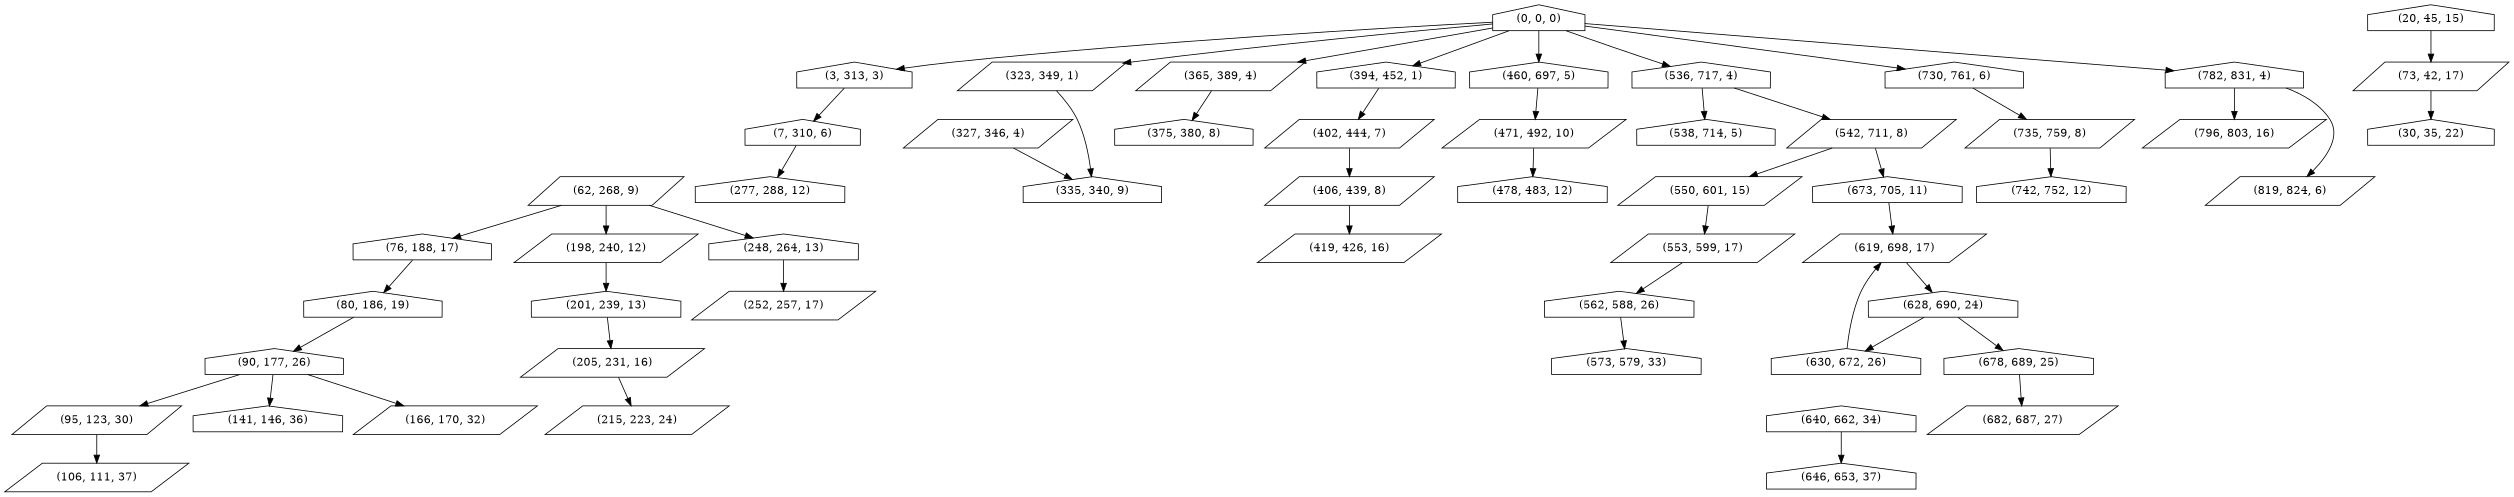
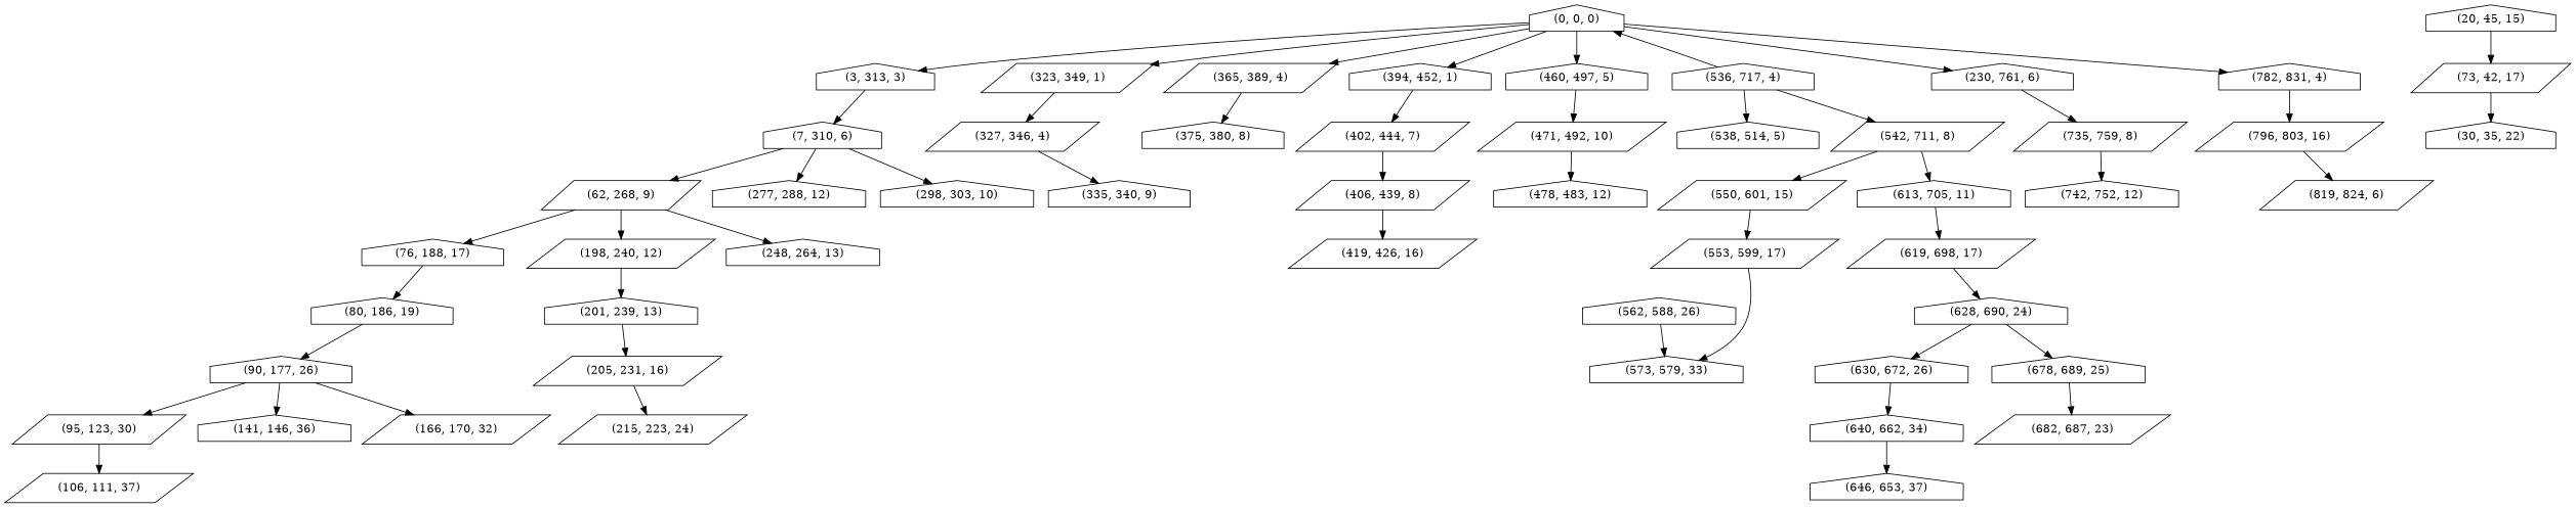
  digraph {
    node [shape=house]
    "(0, 0, 0)"
    "(3, 313, 3)"
    "(323, 349, 1)" [shape=parallelogram]
    "(365, 389, 4)" [shape=parallelogram]
    "(394, 452, 1)"
-   "(460, 497, 5)" [label="(460, 697, 5)"]
+   "(460, 497, 5)"
    "(536, 717, 4)"
-   "(730, 761, 6)"
+   "(730, 761, 6)" [label="(230, 761, 6)"]
    "(782, 831, 4)"
    "(7, 310, 6)"
    "(327, 346, 4)" [shape=parallelogram]
    "(375, 380, 8)"
    "(402, 444, 7)" [shape=parallelogram]
    "(471, 492, 10)" [shape=parallelogram]
-   "(538, 714, 5)"
+   "(538, 714, 5)" [label="(538, 514, 5)"]
    "(542, 711, 8)" [shape=parallelogram]
    "(735, 759, 8)" [shape=parallelogram]
    "(796, 803, 16)" [shape=parallelogram]
    "(819, 824, 6)" [shape=parallelogram]
    "(62, 268, 9)" [shape=parallelogram]
    "(277, 288, 12)"
+   "(298, 303, 10)"
    "(76, 188, 17)"
    "(198, 240, 12)" [shape=parallelogram]
    "(248, 264, 13)"
    n26 [label="(73, 42, 17)" shape=parallelogram]
    "(20, 45, 15)"
    "(30, 35, 22)"
    "(80, 186, 19)"
    "(201, 239, 13)"
-   "(252, 257, 17)" [shape=parallelogram]
    "(90, 177, 26)"
    "(95, 123, 30)" [shape=parallelogram]
    "(141, 146, 36)"
    "(166, 170, 32)" [shape=parallelogram]
    "(106, 111, 37)" [shape=parallelogram]
    "(205, 231, 16)" [shape=parallelogram]
    "(215, 223, 24)" [shape=parallelogram]
    "(335, 340, 9)"
    "(406, 439, 8)" [shape=parallelogram]
    "(419, 426, 16)" [shape=parallelogram]
    "(478, 483, 12)"
    "(550, 601, 15)" [shape=parallelogram]
-   "(613, 705, 11)" [label="(673, 705, 11)"]
+   "(613, 705, 11)"
    "(553, 599, 17)" [shape=parallelogram]
    "(619, 698, 17)" [shape=parallelogram]
    "(562, 588, 26)"
    "(573, 579, 33)"
    "(628, 690, 24)"
    "(630, 672, 26)"
    "(678, 689, 25)"
    "(640, 662, 34)"
-   "(682, 687, 27)" [shape=parallelogram]
+   "(682, 687, 27)" [shape=parallelogram label="(682, 687, 23)"]
    "(646, 653, 37)"
    "(742, 752, 12)"
    "(0, 0, 0)" -> "(3, 313, 3)"
    "(0, 0, 0)" -> "(323, 349, 1)"
    "(0, 0, 0)" -> "(365, 389, 4)"
    "(0, 0, 0)" -> "(394, 452, 1)"
    "(0, 0, 0)" -> "(460, 497, 5)"
-   "(0, 0, 0)" -> "(536, 717, 4)"
+   "(536, 717, 4)" -> "(0, 0, 0)"
    "(0, 0, 0)" -> "(730, 761, 6)"
    "(0, 0, 0)" -> "(782, 831, 4)"
    "(3, 313, 3)" -> "(7, 310, 6)"
-   "(323, 349, 1)" -> "(335, 340, 9)"
+   "(323, 349, 1)" -> "(327, 346, 4)"
    "(365, 389, 4)" -> "(375, 380, 8)"
    "(394, 452, 1)" -> "(402, 444, 7)"
    "(460, 497, 5)" -> "(471, 492, 10)"
    "(536, 717, 4)" -> "(538, 714, 5)"
    "(536, 717, 4)" -> "(542, 711, 8)"
    "(730, 761, 6)" -> "(735, 759, 8)"
    "(782, 831, 4)" -> "(796, 803, 16)"
-   "(782, 831, 4)" -> "(819, 824, 6)"
+   "(796, 803, 16)" -> "(819, 824, 6)"
+   "(7, 310, 6)" -> "(62, 268, 9)"
    "(7, 310, 6)" -> "(277, 288, 12)"
+   "(7, 310, 6)" -> "(298, 303, 10)"
    "(327, 346, 4)" -> "(335, 340, 9)"
    "(402, 444, 7)" -> "(406, 439, 8)"
    "(471, 492, 10)" -> "(478, 483, 12)"
    "(542, 711, 8)" -> "(550, 601, 15)"
    "(542, 711, 8)" -> "(613, 705, 11)"
    "(735, 759, 8)" -> "(742, 752, 12)"
    "(62, 268, 9)" -> "(76, 188, 17)"
    "(62, 268, 9)" -> "(198, 240, 12)"
    "(62, 268, 9)" -> "(248, 264, 13)"
    "(76, 188, 17)" -> "(80, 186, 19)"
    "(198, 240, 12)" -> "(201, 239, 13)"
-   "(248, 264, 13)" -> "(252, 257, 17)"
    n26 -> "(30, 35, 22)"
    "(20, 45, 15)" -> n26
    "(80, 186, 19)" -> "(90, 177, 26)"
    "(201, 239, 13)" -> "(205, 231, 16)"
    "(90, 177, 26)" -> "(95, 123, 30)"
    "(90, 177, 26)" -> "(141, 146, 36)"
    "(90, 177, 26)" -> "(166, 170, 32)"
    "(95, 123, 30)" -> "(106, 111, 37)"
    "(205, 231, 16)" -> "(215, 223, 24)"
    "(406, 439, 8)" -> "(419, 426, 16)"
    "(550, 601, 15)" -> "(553, 599, 17)"
    "(613, 705, 11)" -> "(619, 698, 17)"
-   "(553, 599, 17)" -> "(562, 588, 26)"
+   "(553, 599, 17)" -> "(573, 579, 33)"
    "(619, 698, 17)" -> "(628, 690, 24)"
    "(562, 588, 26)" -> "(573, 579, 33)"
    "(628, 690, 24)" -> "(630, 672, 26)"
    "(628, 690, 24)" -> "(678, 689, 25)"
-   "(630, 672, 26)" -> "(619, 698, 17)"
+   "(630, 672, 26)" -> "(640, 662, 34)"
    "(678, 689, 25)" -> "(682, 687, 27)"
    "(640, 662, 34)" -> "(646, 653, 37)"
  }
